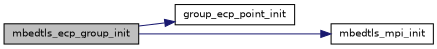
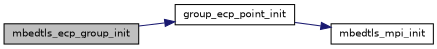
  digraph {
    fontname="DejaVu Sans"
    rankdir=LR
    node [color=black fillcolor=white fontname="DejaVu Sans" fontsize=10 shape=record style=filled]
    edge [color=midnightblue fontname="DejaVu Sans" fontsize=10 labelfontname=Helvetica labelfontsize=10 style=solid]
    n1 [fillcolor=grey75 fontcolor=black height=0.2 label=mbedtls_ecp_group_init width=0.4]
    n2 [height=0.2 label=group_ecp_point_init width=0.4]
    n3 [height=0.2 label=mbedtls_mpi_init width=0.4]
    n1 -> n2
-   n1 -> n3
+   n2 -> n3
  }
